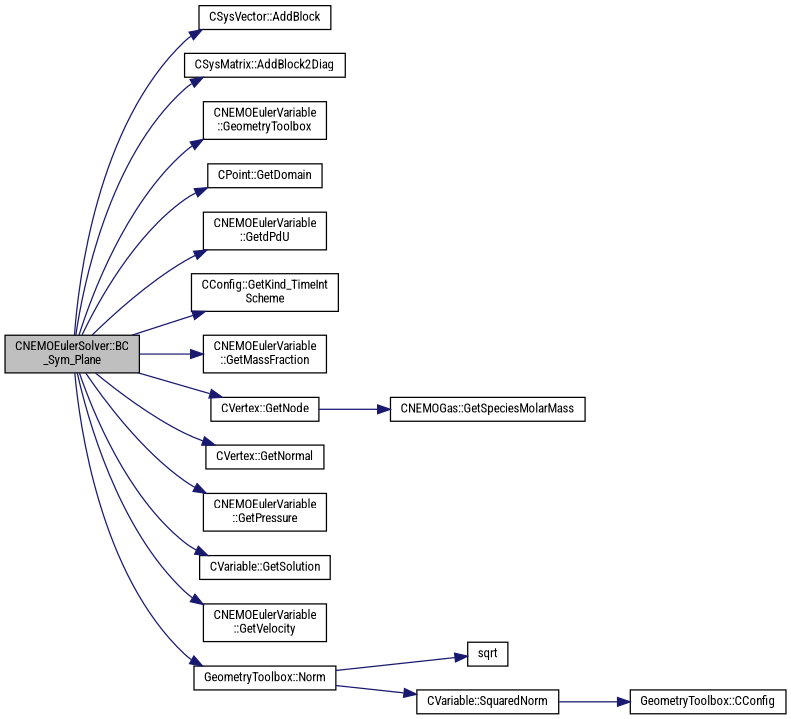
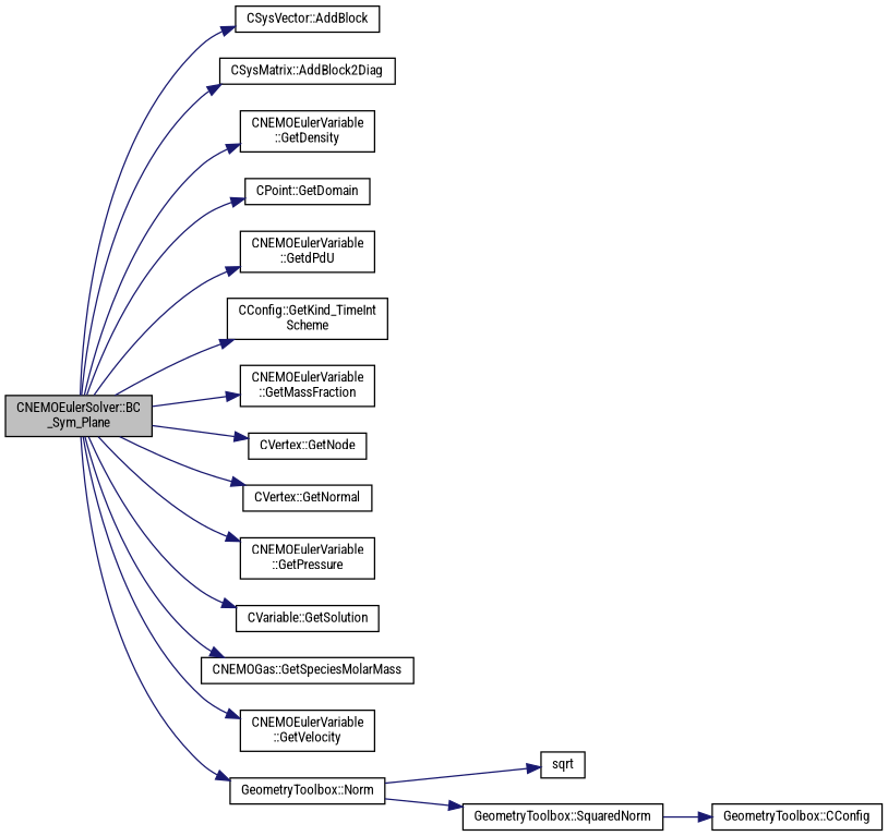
  digraph {
    fontname="Roboto Condensed"
    rankdir=LR
    node [color=black fillcolor=white fontname="Roboto Condensed" fontsize=10 shape=record style=filled]
    edge [color=midnightblue fontname="Roboto Condensed" fontsize=10 labelfontname=Helvetica labelfontsize=10 style=solid]
    n1 [fillcolor=grey75 fontcolor=black height=0.2 label="CNEMOEulerSolver::BC\l_Sym_Plane" width=0.4]
    n2 [height=0.2 label="CSysVector::AddBlock" width=0.4]
    n3 [height=0.2 label="CSysMatrix::AddBlock2Diag" width=0.4]
-   n4 [height=0.2 label="CNEMOEulerVariable\l::GeometryToolbox" width=0.4]
+   n4 [height=0.2 label="CNEMOEulerVariable\l::GetDensity" width=0.4]
    n5 [height=0.2 label="CPoint::GetDomain" width=0.4]
    n6 [height=0.2 label="CNEMOEulerVariable\l::GetdPdU" width=0.4]
    n7 [height=0.2 label="CConfig::GetKind_TimeInt\lScheme" width=0.4]
    n8 [height=0.2 label="CNEMOEulerVariable\l::GetMassFraction" width=0.4]
    n9 [height=0.2 label="CVertex::GetNode" width=0.4]
    n10 [height=0.2 label="CVertex::GetNormal" width=0.4]
    n11 [height=0.2 label="CNEMOEulerVariable\l::GetPressure" width=0.4]
    n12 [height=0.2 label="CVariable::GetSolution" width=0.4]
    n13 [height=0.2 label="CNEMOGas::GetSpeciesMolarMass" width=0.4]
    n14 [height=0.2 label="CNEMOEulerVariable\l::GetVelocity" width=0.4]
    n15 [height=0.2 label="GeometryToolbox::Norm" width=0.4]
    n16 [height=0.2 label=sqrt width=0.4]
-   n17 [height=0.2 label="CVariable::SquaredNorm" width=0.4]
+   n17 [height=0.2 label="GeometryToolbox::SquaredNorm" width=0.4]
    n18 [height=0.2 label="GeometryToolbox::CConfig" width=0.4]
    n1 -> n2
    n1 -> n3
    n1 -> n4
    n1 -> n5
    n1 -> n6
    n1 -> n7
    n1 -> n8
    n1 -> n9
    n1 -> n10
    n1 -> n11
    n1 -> n12
-   n9 -> n13
+   n1 -> n13
    n1 -> n14
    n1 -> n15
    n15 -> n16
    n15 -> n17
    n17 -> n18
  }
